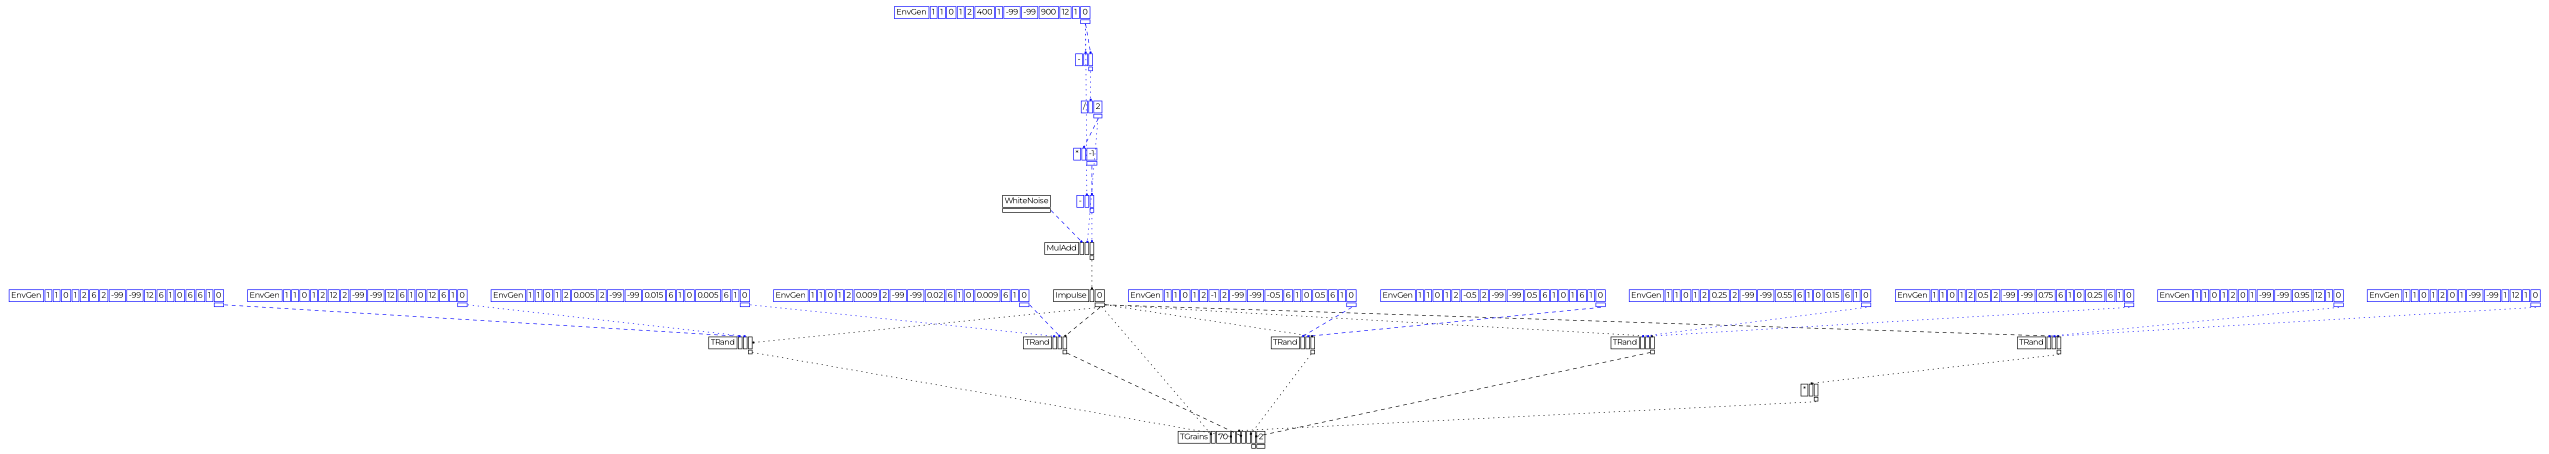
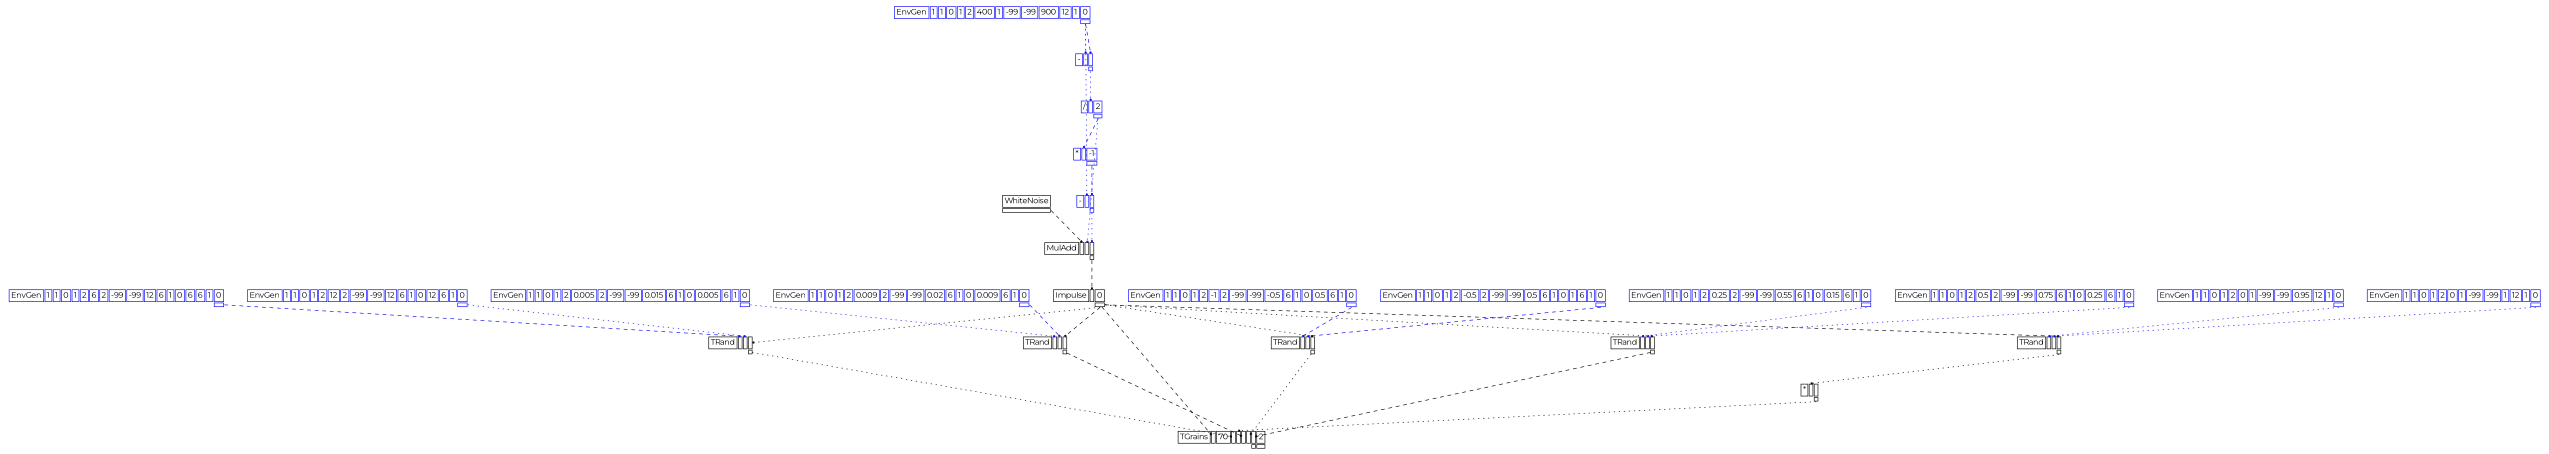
  digraph {
    fontname=Montserrat
    splines=false
    node [color=blue fontname=Montserrat fontsize=12 shape=plaintext]
    edge [arrowhead=box arrowsize=0.25 color=blue fontname=Montserrat headport=i_0 style=dotted tailport=o_0]
    n1 [color=black label=<<TABLE BORDER="0" CELLBORDER="1"><TR><TD>WhiteNoise</TD></TR><TR><TD PORT="o_0"></TD></TR></TABLE>>]
    n2 [color=black label=<<TABLE BORDER="0" CELLBORDER="1"><TR><TD>MulAdd</TD><TD PORT="i_0"></TD><TD PORT="i_1"></TD><TD PORT="i_2"></TD></TR><TR><TD BORDER="0"></TD><TD BORDER="0"></TD><TD BORDER="0"></TD><TD PORT="o_0"></TD></TR></TABLE>>]
    n3 [color=black label=<<TABLE BORDER="0" CELLBORDER="1"><TR><TD>Impulse</TD><TD PORT="i_0"></TD><TD>0</TD></TR><TR><TD BORDER="0"></TD><TD BORDER="0"></TD><TD PORT="o_0"></TD></TR></TABLE>>]
    n4 [label=<<TABLE BORDER="0" CELLBORDER="1"><TR><TD>EnvGen</TD><TD>1</TD><TD>1</TD><TD>0</TD><TD>1</TD><TD>2</TD><TD>400</TD><TD>1</TD><TD>-99</TD><TD>-99</TD><TD>900</TD><TD>12</TD><TD>1</TD><TD>0</TD></TR><TR><TD BORDER="0"></TD><TD BORDER="0"></TD><TD BORDER="0"></TD><TD BORDER="0"></TD><TD BORDER="0"></TD><TD BORDER="0"></TD><TD BORDER="0"></TD><TD BORDER="0"></TD><TD BORDER="0"></TD><TD BORDER="0"></TD><TD BORDER="0"></TD><TD BORDER="0"></TD><TD BORDER="0"></TD><TD PORT="o_0"></TD></TR></TABLE>>]
    n5 [label=<<TABLE BORDER="0" CELLBORDER="1"><TR><TD>-</TD><TD PORT="i_0"></TD><TD PORT="i_1"></TD></TR><TR><TD BORDER="0"></TD><TD BORDER="0"></TD><TD PORT="o_0"></TD></TR></TABLE>>]
    n6 [label=<<TABLE BORDER="0" CELLBORDER="1"><TR><TD>-</TD><TD PORT="i_0"></TD><TD PORT="i_1"></TD></TR><TR><TD BORDER="0"></TD><TD BORDER="0"></TD><TD PORT="o_0"></TD></TR></TABLE>>]
    n7 [label=<<TABLE BORDER="0" CELLBORDER="1"><TR><TD>/</TD><TD PORT="i_0"></TD><TD>2</TD></TR><TR><TD BORDER="0"></TD><TD BORDER="0"></TD><TD PORT="o_0"></TD></TR></TABLE>>]
    n8 [label=<<TABLE BORDER="0" CELLBORDER="1"><TR><TD>*</TD><TD PORT="i_0"></TD><TD>-1</TD></TR><TR><TD BORDER="0"></TD><TD BORDER="0"></TD><TD PORT="o_0"></TD></TR></TABLE>>]
    n9 [color=black label=<<TABLE BORDER="0" CELLBORDER="1"><TR><TD>TRand</TD><TD PORT="i_0"></TD><TD PORT="i_1"></TD><TD PORT="i_2"></TD></TR><TR><TD BORDER="0"></TD><TD BORDER="0"></TD><TD BORDER="0"></TD><TD PORT="o_0"></TD></TR></TABLE>>]
    n10 [color=black label=<<TABLE BORDER="0" CELLBORDER="1"><TR><TD>TRand</TD><TD PORT="i_0"></TD><TD PORT="i_1"></TD><TD PORT="i_2"></TD></TR><TR><TD BORDER="0"></TD><TD BORDER="0"></TD><TD BORDER="0"></TD><TD PORT="o_0"></TD></TR></TABLE>>]
    n11 [color=black label=<<TABLE BORDER="0" CELLBORDER="1"><TR><TD>TRand</TD><TD PORT="i_0"></TD><TD PORT="i_1"></TD><TD PORT="i_2"></TD></TR><TR><TD BORDER="0"></TD><TD BORDER="0"></TD><TD BORDER="0"></TD><TD PORT="o_0"></TD></TR></TABLE>>]
    n12 [color=black label=<<TABLE BORDER="0" CELLBORDER="1"><TR><TD>TRand</TD><TD PORT="i_0"></TD><TD PORT="i_1"></TD><TD PORT="i_2"></TD></TR><TR><TD BORDER="0"></TD><TD BORDER="0"></TD><TD BORDER="0"></TD><TD PORT="o_0"></TD></TR></TABLE>>]
    n13 [color=black label=<<TABLE BORDER="0" CELLBORDER="1"><TR><TD>TRand</TD><TD PORT="i_0"></TD><TD PORT="i_1"></TD><TD PORT="i_2"></TD></TR><TR><TD BORDER="0"></TD><TD BORDER="0"></TD><TD BORDER="0"></TD><TD PORT="o_0"></TD></TR></TABLE>>]
    n14 [color=black label=<<TABLE BORDER="0" CELLBORDER="1"><TR><TD>TGrains</TD><TD PORT="i_0"></TD><TD>70</TD><TD PORT="i_2"></TD><TD PORT="i_3"></TD><TD PORT="i_4"></TD><TD PORT="i_5"></TD><TD PORT="i_6"></TD><TD>2</TD></TR><TR><TD BORDER="0"></TD><TD BORDER="0"></TD><TD BORDER="0"></TD><TD BORDER="0"></TD><TD BORDER="0"></TD><TD BORDER="0"></TD><TD BORDER="0"></TD><TD PORT="o_0"></TD><TD PORT="o_1"></TD></TR></TABLE>>]
    n15 [color=black label=<<TABLE BORDER="0" CELLBORDER="1"><TR><TD>*</TD><TD PORT="i_0"></TD><TD PORT="i_1"></TD></TR><TR><TD BORDER="0"></TD><TD BORDER="0"></TD><TD PORT="o_0"></TD></TR></TABLE>>]
    n16 [label=<<TABLE BORDER="0" CELLBORDER="1"><TR><TD>EnvGen</TD><TD>1</TD><TD>1</TD><TD>0</TD><TD>1</TD><TD>2</TD><TD>6</TD><TD>2</TD><TD>-99</TD><TD>-99</TD><TD>12</TD><TD>6</TD><TD>1</TD><TD>0</TD><TD>6</TD><TD>6</TD><TD>1</TD><TD>0</TD></TR><TR><TD BORDER="0"></TD><TD BORDER="0"></TD><TD BORDER="0"></TD><TD BORDER="0"></TD><TD BORDER="0"></TD><TD BORDER="0"></TD><TD BORDER="0"></TD><TD BORDER="0"></TD><TD BORDER="0"></TD><TD BORDER="0"></TD><TD BORDER="0"></TD><TD BORDER="0"></TD><TD BORDER="0"></TD><TD BORDER="0"></TD><TD BORDER="0"></TD><TD BORDER="0"></TD><TD BORDER="0"></TD><TD PORT="o_0"></TD></TR></TABLE>>]
    n17 [label=<<TABLE BORDER="0" CELLBORDER="1"><TR><TD>EnvGen</TD><TD>1</TD><TD>1</TD><TD>0</TD><TD>1</TD><TD>2</TD><TD>12</TD><TD>2</TD><TD>-99</TD><TD>-99</TD><TD>12</TD><TD>6</TD><TD>1</TD><TD>0</TD><TD>12</TD><TD>6</TD><TD>1</TD><TD>0</TD></TR><TR><TD BORDER="0"></TD><TD BORDER="0"></TD><TD BORDER="0"></TD><TD BORDER="0"></TD><TD BORDER="0"></TD><TD BORDER="0"></TD><TD BORDER="0"></TD><TD BORDER="0"></TD><TD BORDER="0"></TD><TD BORDER="0"></TD><TD BORDER="0"></TD><TD BORDER="0"></TD><TD BORDER="0"></TD><TD BORDER="0"></TD><TD BORDER="0"></TD><TD BORDER="0"></TD><TD BORDER="0"></TD><TD PORT="o_0"></TD></TR></TABLE>>]
    n18 [label=<<TABLE BORDER="0" CELLBORDER="1"><TR><TD>EnvGen</TD><TD>1</TD><TD>1</TD><TD>0</TD><TD>1</TD><TD>2</TD><TD>0</TD><TD>1</TD><TD>-99</TD><TD>-99</TD><TD>0.95</TD><TD>12</TD><TD>1</TD><TD>0</TD></TR><TR><TD BORDER="0"></TD><TD BORDER="0"></TD><TD BORDER="0"></TD><TD BORDER="0"></TD><TD BORDER="0"></TD><TD BORDER="0"></TD><TD BORDER="0"></TD><TD BORDER="0"></TD><TD BORDER="0"></TD><TD BORDER="0"></TD><TD BORDER="0"></TD><TD BORDER="0"></TD><TD BORDER="0"></TD><TD PORT="o_0"></TD></TR></TABLE>>]
    n19 [label=<<TABLE BORDER="0" CELLBORDER="1"><TR><TD>EnvGen</TD><TD>1</TD><TD>1</TD><TD>0</TD><TD>1</TD><TD>2</TD><TD>0</TD><TD>1</TD><TD>-99</TD><TD>-99</TD><TD>1</TD><TD>12</TD><TD>1</TD><TD>0</TD></TR><TR><TD BORDER="0"></TD><TD BORDER="0"></TD><TD BORDER="0"></TD><TD BORDER="0"></TD><TD BORDER="0"></TD><TD BORDER="0"></TD><TD BORDER="0"></TD><TD BORDER="0"></TD><TD BORDER="0"></TD><TD BORDER="0"></TD><TD BORDER="0"></TD><TD BORDER="0"></TD><TD BORDER="0"></TD><TD PORT="o_0"></TD></TR></TABLE>>]
    n20 [label=<<TABLE BORDER="0" CELLBORDER="1"><TR><TD>EnvGen</TD><TD>1</TD><TD>1</TD><TD>0</TD><TD>1</TD><TD>2</TD><TD>0.005</TD><TD>2</TD><TD>-99</TD><TD>-99</TD><TD>0.015</TD><TD>6</TD><TD>1</TD><TD>0</TD><TD>0.005</TD><TD>6</TD><TD>1</TD><TD>0</TD></TR><TR><TD BORDER="0"></TD><TD BORDER="0"></TD><TD BORDER="0"></TD><TD BORDER="0"></TD><TD BORDER="0"></TD><TD BORDER="0"></TD><TD BORDER="0"></TD><TD BORDER="0"></TD><TD BORDER="0"></TD><TD BORDER="0"></TD><TD BORDER="0"></TD><TD BORDER="0"></TD><TD BORDER="0"></TD><TD BORDER="0"></TD><TD BORDER="0"></TD><TD BORDER="0"></TD><TD BORDER="0"></TD><TD PORT="o_0"></TD></TR></TABLE>>]
    n21 [label=<<TABLE BORDER="0" CELLBORDER="1"><TR><TD>EnvGen</TD><TD>1</TD><TD>1</TD><TD>0</TD><TD>1</TD><TD>2</TD><TD>0.009</TD><TD>2</TD><TD>-99</TD><TD>-99</TD><TD>0.02</TD><TD>6</TD><TD>1</TD><TD>0</TD><TD>0.009</TD><TD>6</TD><TD>1</TD><TD>0</TD></TR><TR><TD BORDER="0"></TD><TD BORDER="0"></TD><TD BORDER="0"></TD><TD BORDER="0"></TD><TD BORDER="0"></TD><TD BORDER="0"></TD><TD BORDER="0"></TD><TD BORDER="0"></TD><TD BORDER="0"></TD><TD BORDER="0"></TD><TD BORDER="0"></TD><TD BORDER="0"></TD><TD BORDER="0"></TD><TD BORDER="0"></TD><TD BORDER="0"></TD><TD BORDER="0"></TD><TD BORDER="0"></TD><TD PORT="o_0"></TD></TR></TABLE>>]
    n22 [label=<<TABLE BORDER="0" CELLBORDER="1"><TR><TD>EnvGen</TD><TD>1</TD><TD>1</TD><TD>0</TD><TD>1</TD><TD>2</TD><TD>-1</TD><TD>2</TD><TD>-99</TD><TD>-99</TD><TD>-0.5</TD><TD>6</TD><TD>1</TD><TD>0</TD><TD>0.5</TD><TD>6</TD><TD>1</TD><TD>0</TD></TR><TR><TD BORDER="0"></TD><TD BORDER="0"></TD><TD BORDER="0"></TD><TD BORDER="0"></TD><TD BORDER="0"></TD><TD BORDER="0"></TD><TD BORDER="0"></TD><TD BORDER="0"></TD><TD BORDER="0"></TD><TD BORDER="0"></TD><TD BORDER="0"></TD><TD BORDER="0"></TD><TD BORDER="0"></TD><TD BORDER="0"></TD><TD BORDER="0"></TD><TD BORDER="0"></TD><TD BORDER="0"></TD><TD PORT="o_0"></TD></TR></TABLE>>]
    n23 [label=<<TABLE BORDER="0" CELLBORDER="1"><TR><TD>EnvGen</TD><TD>1</TD><TD>1</TD><TD>0</TD><TD>1</TD><TD>2</TD><TD>-0.5</TD><TD>2</TD><TD>-99</TD><TD>-99</TD><TD>0.5</TD><TD>6</TD><TD>1</TD><TD>0</TD><TD>1</TD><TD>6</TD><TD>1</TD><TD>0</TD></TR><TR><TD BORDER="0"></TD><TD BORDER="0"></TD><TD BORDER="0"></TD><TD BORDER="0"></TD><TD BORDER="0"></TD><TD BORDER="0"></TD><TD BORDER="0"></TD><TD BORDER="0"></TD><TD BORDER="0"></TD><TD BORDER="0"></TD><TD BORDER="0"></TD><TD BORDER="0"></TD><TD BORDER="0"></TD><TD BORDER="0"></TD><TD BORDER="0"></TD><TD BORDER="0"></TD><TD BORDER="0"></TD><TD PORT="o_0"></TD></TR></TABLE>>]
    n24 [label=<<TABLE BORDER="0" CELLBORDER="1"><TR><TD>EnvGen</TD><TD>1</TD><TD>1</TD><TD>0</TD><TD>1</TD><TD>2</TD><TD>0.25</TD><TD>2</TD><TD>-99</TD><TD>-99</TD><TD>0.55</TD><TD>6</TD><TD>1</TD><TD>0</TD><TD>0.15</TD><TD>6</TD><TD>1</TD><TD>0</TD></TR><TR><TD BORDER="0"></TD><TD BORDER="0"></TD><TD BORDER="0"></TD><TD BORDER="0"></TD><TD BORDER="0"></TD><TD BORDER="0"></TD><TD BORDER="0"></TD><TD BORDER="0"></TD><TD BORDER="0"></TD><TD BORDER="0"></TD><TD BORDER="0"></TD><TD BORDER="0"></TD><TD BORDER="0"></TD><TD BORDER="0"></TD><TD BORDER="0"></TD><TD BORDER="0"></TD><TD BORDER="0"></TD><TD PORT="o_0"></TD></TR></TABLE>>]
    n25 [label=<<TABLE BORDER="0" CELLBORDER="1"><TR><TD>EnvGen</TD><TD>1</TD><TD>1</TD><TD>0</TD><TD>1</TD><TD>2</TD><TD>0.5</TD><TD>2</TD><TD>-99</TD><TD>-99</TD><TD>0.75</TD><TD>6</TD><TD>1</TD><TD>0</TD><TD>0.25</TD><TD>6</TD><TD>1</TD><TD>0</TD></TR><TR><TD BORDER="0"></TD><TD BORDER="0"></TD><TD BORDER="0"></TD><TD BORDER="0"></TD><TD BORDER="0"></TD><TD BORDER="0"></TD><TD BORDER="0"></TD><TD BORDER="0"></TD><TD BORDER="0"></TD><TD BORDER="0"></TD><TD BORDER="0"></TD><TD BORDER="0"></TD><TD BORDER="0"></TD><TD BORDER="0"></TD><TD BORDER="0"></TD><TD BORDER="0"></TD><TD BORDER="0"></TD><TD PORT="o_0"></TD></TR></TABLE>>]
-   n1 -> n2 [style=dashed]
-   n2 -> n3 [color=black]
+   n1 -> n2 [color=black style=dashed]
+   n2 -> n3 [color=black style=dashed]
    n3 -> n9 [color=black headport=i_2]
    n3 -> n10 [color=black headport=i_2 style=dashed]
    n3 -> n11 [color=black headport=i_2 style=dashed]
    n3 -> n12 [color=black headport=i_2]
    n3 -> n13 [color=black headport=i_2]
-   n3 -> n14 [color=black]
+   n3 -> n14 [color=black style=dashed]
    n4 -> n5
    n4 -> n5 [headport=i_1 style=dashed]
    n4 -> n6
    n5 -> n7
    n6 -> n2 [headport=i_2]
    n7 -> n2 [headport=i_1]
    n7 -> n8 [style=dashed]
    n8 -> n6 [headport=i_1 style=dashed]
    n9 -> n14 [color=black headport=i_2]
    n10 -> n15 [color=black]
    n11 -> n14 [color=black headport=i_4 style=dashed]
    n12 -> n14 [color=black headport=i_5]
    n13 -> n14 [color=black headport=i_6 style=dashed]
    n15 -> n14 [color=black headport=i_3]
    n16 -> n9 [style=dashed]
    n17 -> n9 [headport=i_1]
    n18 -> n10
    n19 -> n10 [headport=i_1]
    n20 -> n11
    n21 -> n11 [headport=i_1 style=dashed]
    n22 -> n12 [style=dashed]
    n23 -> n12 [headport=i_1 style=dashed]
    n24 -> n13
    n25 -> n13 [headport=i_1]
  }
